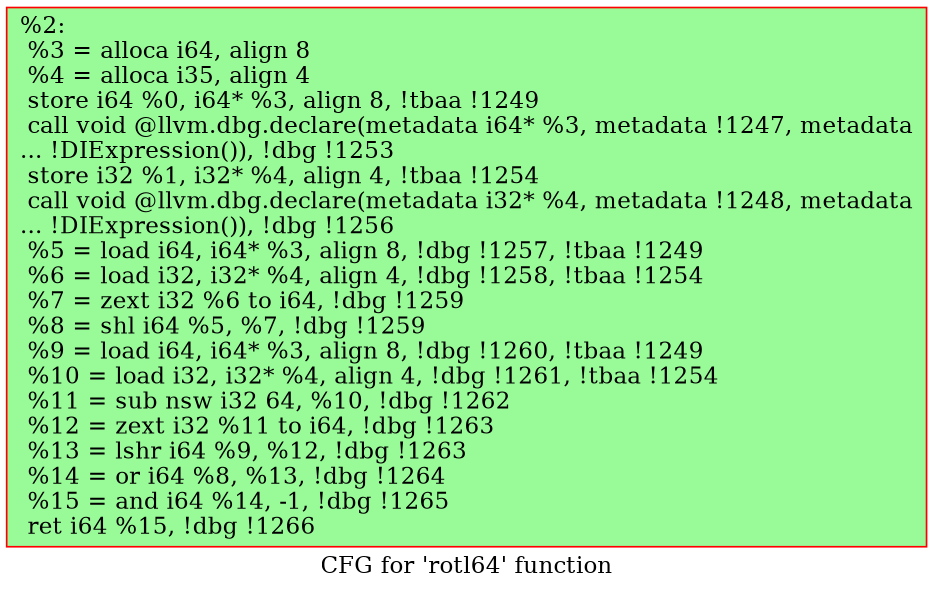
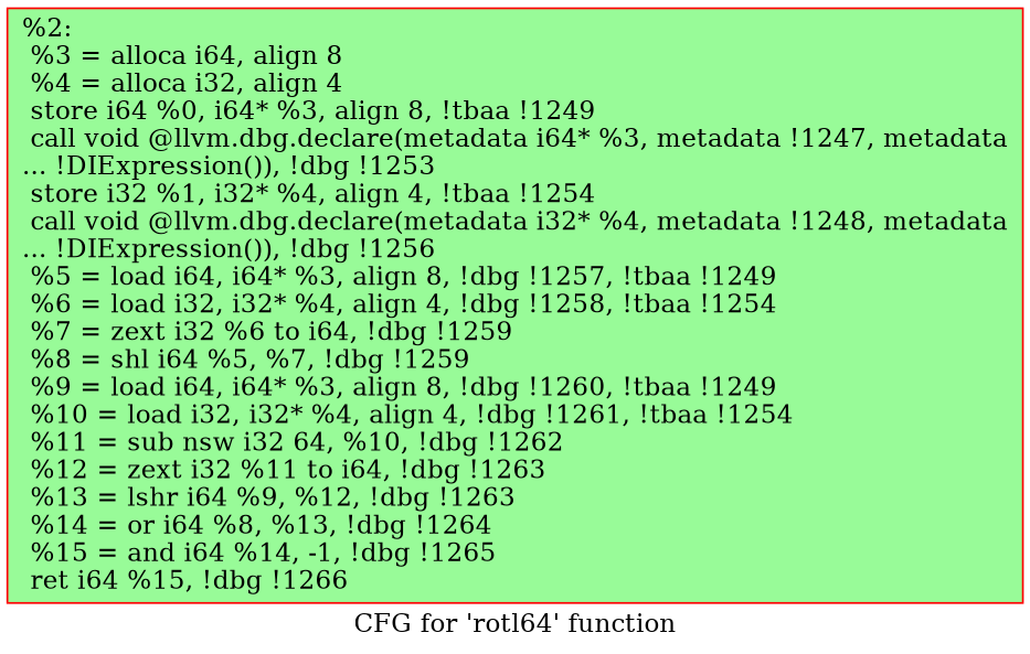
  digraph {
    label="CFG for 'rotl64' function"
-   n1 [color=red fillcolor=palegreen label="{%2:\l  %3 = alloca i64, align 8\l  %4 = alloca i35, align 4\l  store i64 %0, i64* %3, align 8, !tbaa !1249\l  call void @llvm.dbg.declare(metadata i64* %3, metadata !1247, metadata\l... !DIExpression()), !dbg !1253\l  store i32 %1, i32* %4, align 4, !tbaa !1254\l  call void @llvm.dbg.declare(metadata i32* %4, metadata !1248, metadata\l... !DIExpression()), !dbg !1256\l  %5 = load i64, i64* %3, align 8, !dbg !1257, !tbaa !1249\l  %6 = load i32, i32* %4, align 4, !dbg !1258, !tbaa !1254\l  %7 = zext i32 %6 to i64, !dbg !1259\l  %8 = shl i64 %5, %7, !dbg !1259\l  %9 = load i64, i64* %3, align 8, !dbg !1260, !tbaa !1249\l  %10 = load i32, i32* %4, align 4, !dbg !1261, !tbaa !1254\l  %11 = sub nsw i32 64, %10, !dbg !1262\l  %12 = zext i32 %11 to i64, !dbg !1263\l  %13 = lshr i64 %9, %12, !dbg !1263\l  %14 = or i64 %8, %13, !dbg !1264\l  %15 = and i64 %14, -1, !dbg !1265\l  ret i64 %15, !dbg !1266\l}" shape=record style=filled]
+   n1 [color=red fillcolor=palegreen label="{%2:\l  %3 = alloca i64, align 8\l  %4 = alloca i32, align 4\l  store i64 %0, i64* %3, align 8, !tbaa !1249\l  call void @llvm.dbg.declare(metadata i64* %3, metadata !1247, metadata\l... !DIExpression()), !dbg !1253\l  store i32 %1, i32* %4, align 4, !tbaa !1254\l  call void @llvm.dbg.declare(metadata i32* %4, metadata !1248, metadata\l... !DIExpression()), !dbg !1256\l  %5 = load i64, i64* %3, align 8, !dbg !1257, !tbaa !1249\l  %6 = load i32, i32* %4, align 4, !dbg !1258, !tbaa !1254\l  %7 = zext i32 %6 to i64, !dbg !1259\l  %8 = shl i64 %5, %7, !dbg !1259\l  %9 = load i64, i64* %3, align 8, !dbg !1260, !tbaa !1249\l  %10 = load i32, i32* %4, align 4, !dbg !1261, !tbaa !1254\l  %11 = sub nsw i32 64, %10, !dbg !1262\l  %12 = zext i32 %11 to i64, !dbg !1263\l  %13 = lshr i64 %9, %12, !dbg !1263\l  %14 = or i64 %8, %13, !dbg !1264\l  %15 = and i64 %14, -1, !dbg !1265\l  ret i64 %15, !dbg !1266\l}" shape=record style=filled]
  }
